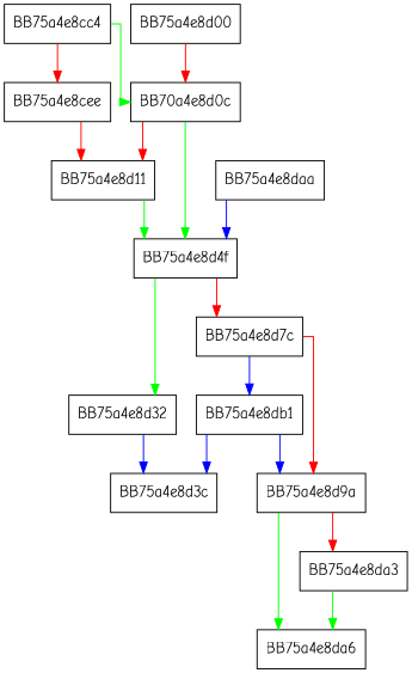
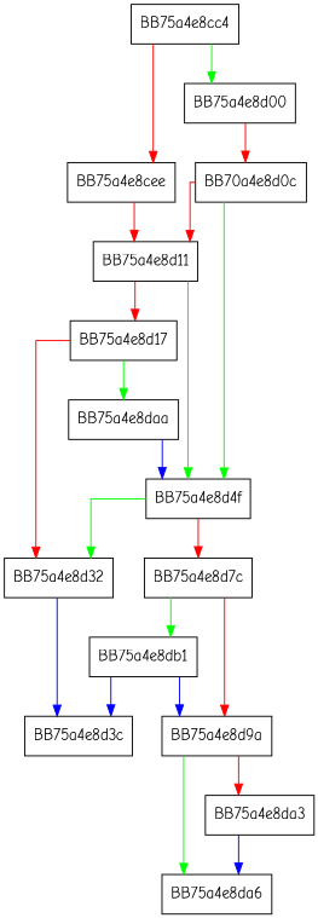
  digraph {
    fontname="Comic Neue"
    splines=ortho
    node [fontname="Comic Neue" shape=box]
    edge [color=red fontname="Comic Neue"]
    BB75a4e8cc4
    BB75a4e8d00
    BB75a4e8cee
    n4 [label=BB70a4e8d0c]
    BB75a4e8d11
    BB75a4e8d4f
    BB75a4e8d32
    BB75a4e8d7c
    BB75a4e8d3c
    BB75a4e8db1
    BB75a4e8d9a
+   BB75a4e8d17
    BB75a4e8daa
    BB75a4e8da6
    BB75a4e8da3
-   BB75a4e8cc4 -> n4 [color=green]
+   BB75a4e8cc4 -> BB75a4e8d00 [color=green]
    BB75a4e8cc4 -> BB75a4e8cee
    BB75a4e8d00 -> n4
    BB75a4e8cee -> BB75a4e8d11
    n4 -> BB75a4e8d11
    n4 -> BB75a4e8d4f [color=green]
    BB75a4e8d11 -> BB75a4e8d4f [color=green]
+   BB75a4e8d11 -> BB75a4e8d17
    BB75a4e8d4f -> BB75a4e8d32 [color=green]
    BB75a4e8d4f -> BB75a4e8d7c
    BB75a4e8d32 -> BB75a4e8d3c [color=blue]
-   BB75a4e8d7c -> BB75a4e8db1 [color=blue]
+   BB75a4e8d7c -> BB75a4e8db1 [color=green]
    BB75a4e8d7c -> BB75a4e8d9a
    BB75a4e8db1 -> BB75a4e8d3c [color=blue]
    BB75a4e8db1 -> BB75a4e8d9a [color=blue]
    BB75a4e8d9a -> BB75a4e8da6 [color=green]
    BB75a4e8d9a -> BB75a4e8da3
+   BB75a4e8d17 -> BB75a4e8d32
+   BB75a4e8d17 -> BB75a4e8daa [color=green]
    BB75a4e8daa -> BB75a4e8d4f [color=blue]
-   BB75a4e8da3 -> BB75a4e8da6 [color=green]
+   BB75a4e8da3 -> BB75a4e8da6 [color=blue]
  }
